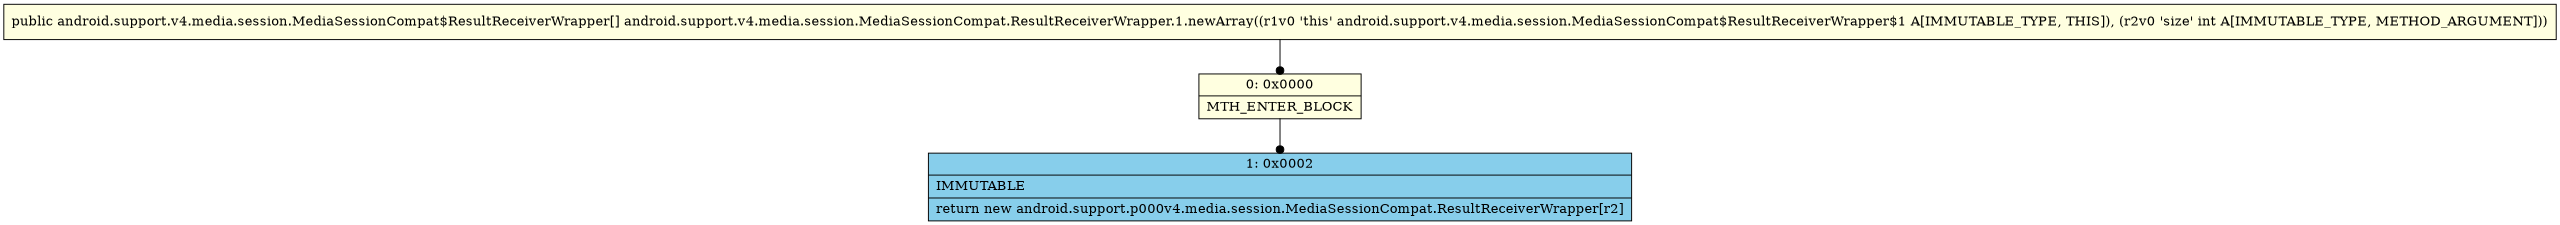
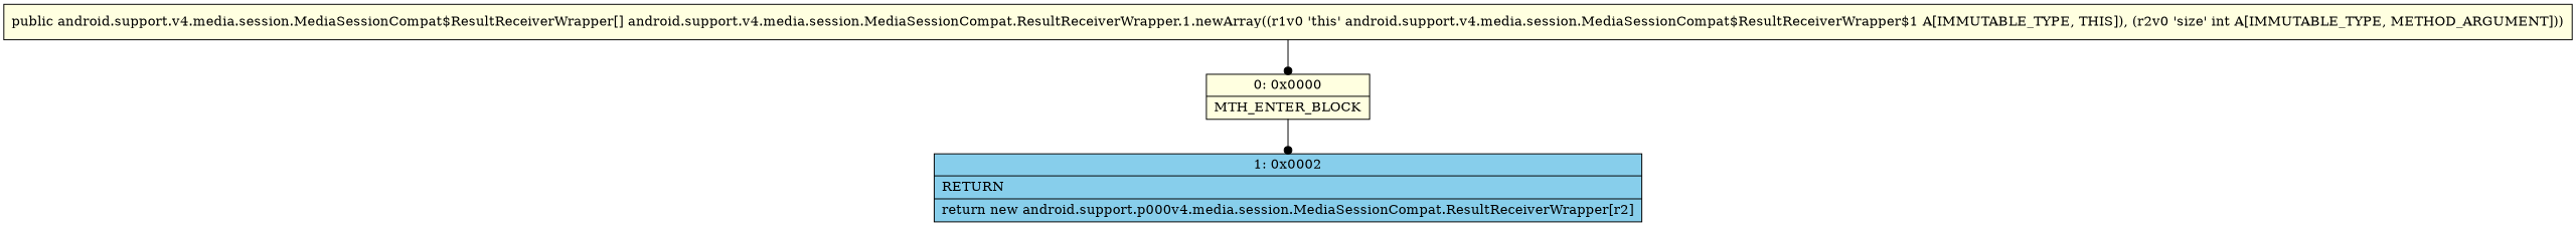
  digraph {
    node [shape=record style=filled fillcolor=lightyellow]
    edge [arrowhead=dot]
    n1 [label="{0\:\ 0x0000|MTH_ENTER_BLOCK\l}"]
-   n2 [label="{1\:\ 0x0002|IMMUTABLE\l|return new android.support.p000v4.media.session.MediaSessionCompat.ResultReceiverWrapper[r2]\l}" fillcolor=skyblue]
+   n2 [label="{1\:\ 0x0002|RETURN\l|return new android.support.p000v4.media.session.MediaSessionCompat.ResultReceiverWrapper[r2]\l}" fillcolor=skyblue]
    n3 [label="{public android.support.v4.media.session.MediaSessionCompat$ResultReceiverWrapper[] android.support.v4.media.session.MediaSessionCompat.ResultReceiverWrapper.1.newArray((r1v0 'this' android.support.v4.media.session.MediaSessionCompat$ResultReceiverWrapper$1 A[IMMUTABLE_TYPE, THIS]), (r2v0 'size' int A[IMMUTABLE_TYPE, METHOD_ARGUMENT])) }"]
    n1 -> n2
    n3 -> n1
  }
